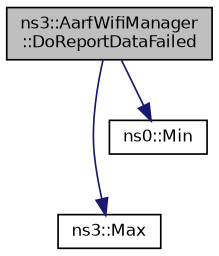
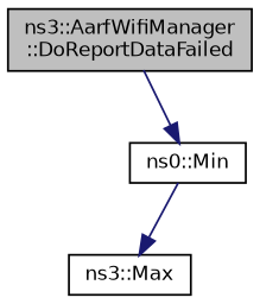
  digraph {
    rankdir=TB
    node [color=black fillcolor=white fontname=Helvetica fontsize=10 shape=record style=filled]
    edge [color=midnightblue fontname=Helvetica fontsize=10 labelfontname=Helvetica labelfontsize=10 style=solid]
    n1 [fillcolor=grey75 fontcolor=black height=0.2 label="ns3::AarfWifiManager\l::DoReportDataFailed" width=0.4]
    n2 [height=0.2 label="ns3::Max" width=0.4]
    n3 [height=0.2 label="ns0::Min" width=0.4]
-   n1 -> n2
+   n3 -> n2
    n1 -> n3
  }
